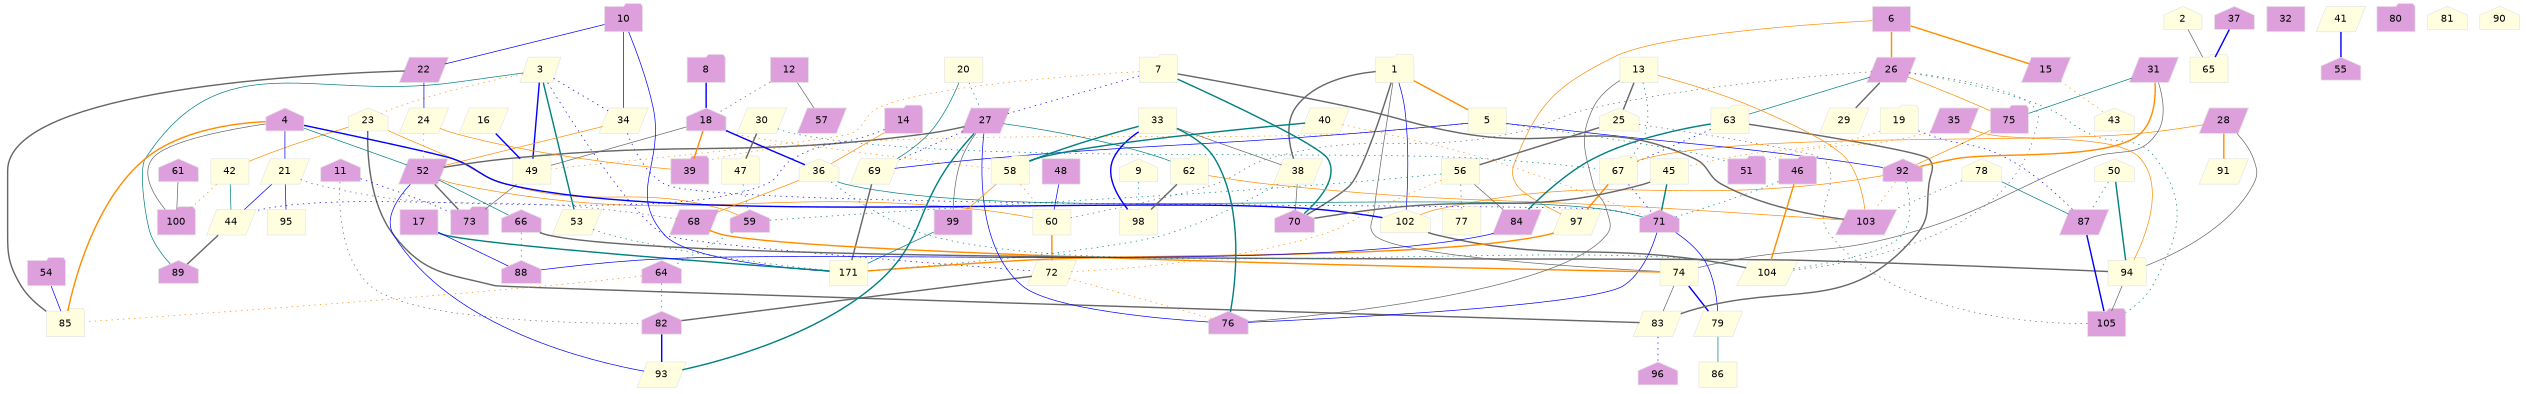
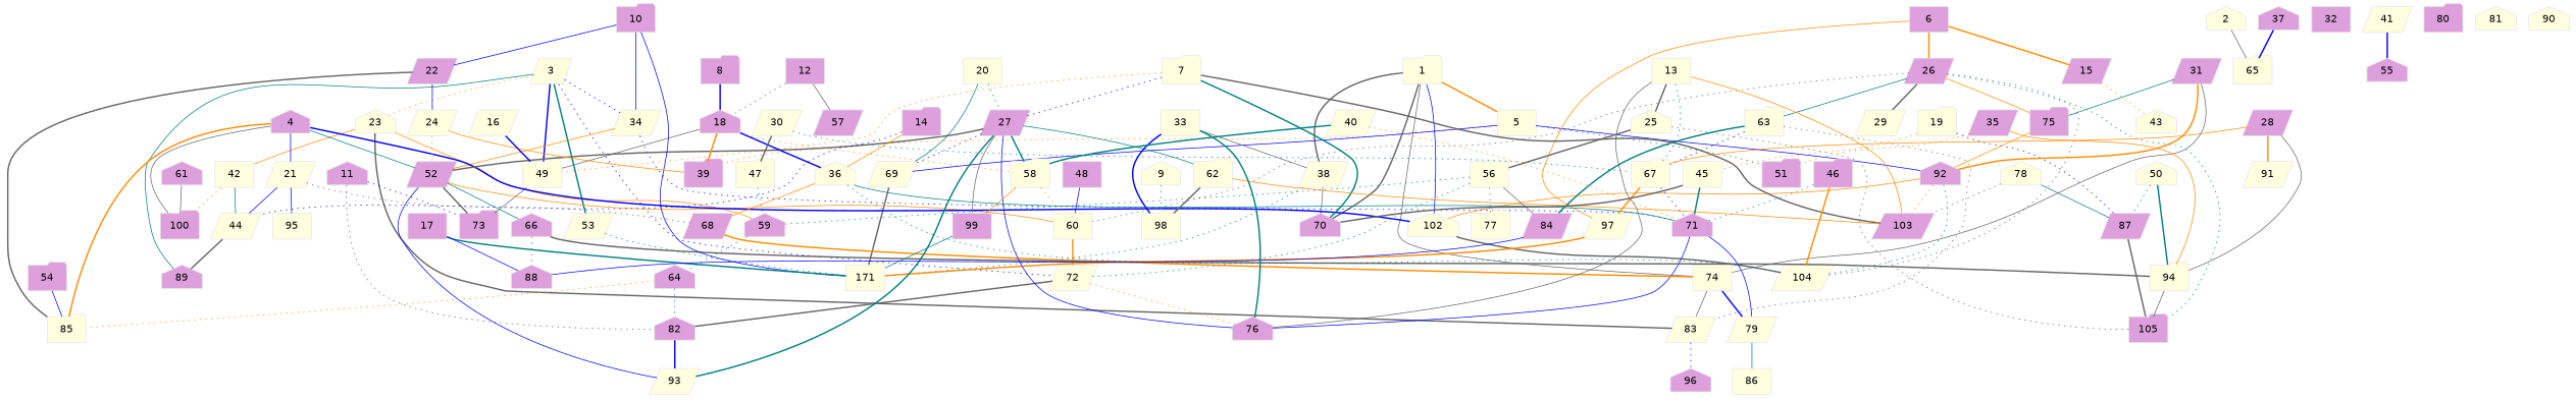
  graph {
    fontname="DejaVu Sans"
    node [color=gray90 fillcolor=lightyellow fontname="DejaVu Sans" shape=parallelogram style=filled]
    edge [color=gray40 fontname="DejaVu Sans" style=solid]
    1 [shape=folder]
    5 [shape=box]
    38
    70 [fillcolor=plum shape=house]
    74 [shape=box]
    102 [shape=house]
    39 [fillcolor=plum shape=folder]
    51 [fillcolor=plum shape=folder]
    69
    92 [fillcolor=plum shape=house]
    n11 [label=171 shape=folder]
    83
    79
    104
    2 [shape=house]
    65 [shape=folder]
    23 [shape=house]
    3
    34
    49 [shape=folder]
    53
    72
    89 [fillcolor=plum shape=house]
    42 [shape=box]
    59 [fillcolor=plum shape=house]
    52 [fillcolor=plum]
    71 [fillcolor=plum shape=house]
    73 [fillcolor=plum shape=folder]
    82 [fillcolor=plum shape=house]
    76 [fillcolor=plum shape=house]
    4 [fillcolor=plum shape=house]
    21
    85 [shape=folder]
    100 [fillcolor=plum shape=folder]
    44
    68 [fillcolor=plum]
    95 [shape=box]
    60 [shape=box]
    93
    66 [fillcolor=plum shape=house]
    103 [fillcolor=plum]
    6 [fillcolor=plum shape=box]
    15 [fillcolor=plum]
    26 [fillcolor=plum]
    97
    43 [shape=house]
    105 [fillcolor=plum shape=folder]
    29
    63 [shape=folder]
    75 [fillcolor=plum shape=folder]
    7 [shape=folder]
    27 [fillcolor=plum]
    58 [shape=folder]
    62 [shape=folder]
    99 [fillcolor=plum shape=box]
    8 [fillcolor=plum shape=folder]
    18 [fillcolor=plum shape=house]
    36 [shape=house]
    9 [shape=house]
    98 [shape=folder]
    10 [fillcolor=plum shape=folder]
    22 [fillcolor=plum]
    24
    11 [fillcolor=plum shape=house]
    12 [fillcolor=plum shape=box]
    57 [fillcolor=plum]
    13 [shape=box]
    25 [shape=house]
    67 [shape=folder]
    56 [shape=box]
    14 [fillcolor=plum shape=folder]
    16
    17 [fillcolor=plum shape=box]
    88 [fillcolor=plum shape=house]
    19 [shape=folder]
    45 [shape=box]
    87 [fillcolor=plum]
    20 [shape=box]
    64 [fillcolor=plum shape=house]
    96 [fillcolor=plum shape=house]
    77 [shape=folder]
    84 [fillcolor=plum]
    28 [fillcolor=plum]
    91
    94 [shape=folder]
    30
    47 [shape=folder]
    31 [fillcolor=plum]
    32 [fillcolor=plum shape=box]
    33 [shape=box]
    35 [fillcolor=plum]
    37 [fillcolor=plum shape=house]
    40
    55 [fillcolor=plum shape=house]
    41
    46 [fillcolor=plum shape=folder]
    48 [fillcolor=plum shape=box]
    50 [shape=house]
    54 [fillcolor=plum shape=folder]
    61 [fillcolor=plum shape=house]
    86 [shape=box]
    78 [shape=house]
    80 [fillcolor=plum shape=folder]
    81 [shape=house]
    90 [shape=house]
    1 -- 5 [color=darkorange style=bold]
    1 -- 38 [style=bold]
    1 -- 70 [style=bold]
    1 -- 74
    1 -- 102 [color=blue]
    5 -- 39 [color=darkorange style=dotted]
    5 -- 51 [color=teal style=dotted]
    5 -- 69 [color=blue]
    5 -- 92 [color=blue]
    38 -- 70
    38 -- n11 [color=teal style=dotted]
    74 -- 83
    74 -- 79 [color=blue style=bold]
    102 -- 104 [style=bold]
    69 -- n11 [style=bold]
    92 -- 102 [color=darkorange]
    92 -- 104 [color=teal style=dotted]
    92 -- 103 [color=darkorange style=dotted]
    83 -- 96 [color=blue style=dotted]
    79 -- 86 [color=teal]
    2 -- 65
    23 -- 83 [style=bold]
    23 -- 42 [color=darkorange]
    23 -- 59 [color=darkorange]
    3 -- 23 [color=darkorange style=dotted]
    3 -- 34 [color=blue style=dotted]
    3 -- 49 [color=blue style=bold]
    3 -- 53 [color=teal style=bold]
    3 -- 72 [color=blue style=dotted]
    3 -- 89 [color=teal]
    34 -- 52 [color=darkorange]
    34 -- 71 [color=blue style=dotted]
    49 -- 73
    53 -- n11 [color=teal style=dotted]
    72 -- 82 [style=bold]
    72 -- 76 [color=darkorange style=dotted]
    42 -- 100 [color=darkorange style=dotted]
    42 -- 44 [color=teal]
    59 -- 64 [color=teal style=dotted]
    52 -- 73 [style=bold]
    52 -- 60 [color=darkorange]
    52 -- 93 [color=blue]
    52 -- 66 [color=teal]
    71 -- 79 [color=blue]
    71 -- 76 [color=blue]
    82 -- 93 [color=blue style=bold]
    4 -- 102 [color=blue style=bold]
    4 -- 52 [color=teal]
    4 -- 21 [color=blue]
    4 -- 85 [color=darkorange style=bold]
    4 -- 100
    21 -- 44 [color=blue]
    21 -- 68 [style=dotted]
    21 -- 95 [color=blue]
    44 -- 89 [style=bold]
    68 -- 74 [color=darkorange style=bold]
    60 -- 72 [color=darkorange style=bold]
    66 -- 88 [style=dotted]
    66 -- 94 [style=bold]
    6 -- 15 [color=darkorange style=bold]
    6 -- 26 [color=darkorange style=bold]
    6 -- 97 [color=darkorange]
    15 -- 43 [color=darkorange style=dotted]
    26 -- 104 [style=dotted]
    26 -- 60 [style=dotted]
    26 -- 105 [color=teal style=dotted]
    26 -- 29 [style=bold]
    26 -- 63 [color=teal]
    26 -- 75 [color=darkorange]
    97 -- n11 [color=darkorange style=bold]
-   63 -- 83 [style=bold]
+   63 -- 83 [style=dotted]
    63 -- 67 [color=blue style=dotted]
    63 -- 84 [color=teal style=bold]
    75 -- 92 [color=darkorange]
    7 -- 70 [color=teal style=bold]
    7 -- 49 [color=darkorange style=dotted]
    7 -- 103 [style=bold]
    7 -- 27 [color=blue style=dotted]
    27 -- 69 [color=blue style=dotted]
    27 -- 52 [style=bold]
    27 -- 76 [color=blue]
    27 -- 93 [color=teal style=bold]
-   33 -- 58 [color=teal style=bold]
+   27 -- 58 [color=teal style=bold]
    27 -- 62 [color=teal]
    27 -- 99
    58 -- 60 [color=darkorange style=dotted]
    58 -- 99 [color=darkorange]
    62 -- 103 [color=darkorange]
    62 -- 98 [style=bold]
    99 -- n11 [color=teal]
    8 -- 18 [color=blue style=bold]
    18 -- 39 [color=darkorange style=bold]
    18 -- 49
    18 -- 58 [color=darkorange style=dotted]
    18 -- 36 [color=blue style=bold]
    36 -- 104 [color=teal style=dotted]
    36 -- 71 [color=teal]
    36 -- 68 [color=darkorange]
    9 -- 98 [color=teal style=dotted]
    10 -- n11 [color=blue]
    10 -- 34 [color=blue]
    10 -- 22 [color=blue]
    22 -- 85 [style=bold]
    22 -- 24 [color=blue]
    24 -- 39 [color=darkorange]
    24 -- 52 [color=darkorange style=dotted]
    11 -- 73 [color=blue style=dotted]
    11 -- 82 [style=dotted]
    12 -- 18 [style=dotted]
    12 -- 57
    13 -- 76
    13 -- 103 [color=darkorange]
    13 -- 25 [style=bold]
    13 -- 67 [color=teal style=dotted]
    25 -- 105 [style=dotted]
    25 -- 56 [style=bold]
    67 -- 71 [color=blue style=dotted]
    67 -- 97 [color=darkorange style=bold]
-   56 -- 72 [color=darkorange style=dotted]
+   56 -- 72 [color=teal style=dotted]
    56 -- 59 [color=teal style=dotted]
    56 -- 77 [style=dotted]
    56 -- 84
    14 -- 44 [color=blue style=dotted]
    14 -- 36 [color=darkorange]
    16 -- 49 [color=blue style=bold]
    17 -- n11 [color=teal style=bold]
    17 -- 88 [color=blue]
    19 -- 45 [color=darkorange style=dotted]
    19 -- 87 [color=blue style=dotted]
    45 -- 70 [style=bold]
    45 -- 71 [color=teal style=bold]
-   87 -- 105 [color=blue style=bold]
+   87 -- 105 [style=bold]
    20 -- 69 [color=teal]
    20 -- 27 [color=teal style=dotted]
    64 -- 82 [color=teal style=dotted]
    64 -- 85 [color=darkorange style=dotted]
    84 -- 88 [color=blue]
    28 -- 67 [color=darkorange]
    28 -- 91 [color=darkorange style=bold]
    28 -- 94
    94 -- 105
    30 -- 67 [color=teal style=dotted]
    30 -- 47 [style=bold]
    47 -- 59 [color=teal style=dotted]
    31 -- 74
    31 -- 92 [color=darkorange style=bold]
    31 -- 75 [color=teal]
    33 -- 38
    33 -- 76 [color=teal style=bold]
    33 -- 98 [color=blue style=bold]
    35 -- 51 [color=darkorange style=dotted]
    35 -- 94 [color=darkorange]
    37 -- 65 [color=blue style=bold]
    40 -- 71 [color=darkorange style=dotted]
    40 -- 58 [color=teal style=bold]
    41 -- 55 [color=blue style=bold]
    46 -- 104 [color=darkorange style=bold]
    46 -- 71 [color=teal style=dotted]
    48 -- 60 [color=blue]
    50 -- 87 [color=teal style=dotted]
    50 -- 94 [color=teal style=bold]
    54 -- 85 [color=blue]
    61 -- 100
    78 -- 103 [style=dotted]
    78 -- 87 [color=teal]
  }
